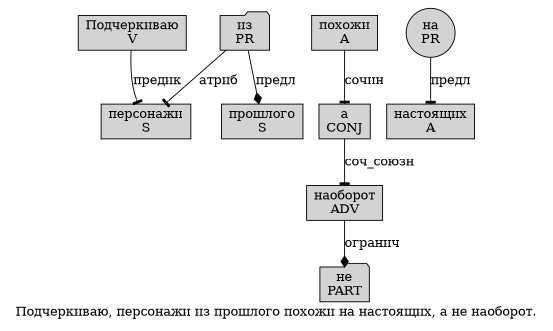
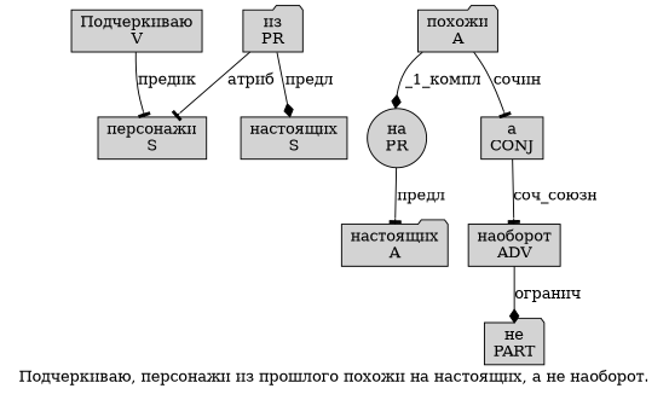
  digraph {
    label="Подчеркиваю, персонажи из прошлого похожи на настоящих, а не наоборот."
    node [fillcolor=lightgray penwidth=1 shape=box style=filled]
    edge [arrowhead=tee]
    n1 [label="Подчеркиваю\nV"]
    n2 [label="персонажи\nS"]
-   n3 [label="похожи\nA"]
+   n3 [label="похожи\nA" shape=folder]
    n4 [label="на\nPR" shape=circle]
    n5 [label="а\nCONJ"]
    n6 [label="из\nPR" shape=folder]
-   n7 [label="прошлого\nS"]
-   n8 [label="настоящих\nA"]
+   n7 [label="настоящих\nS"]
+   n8 [label="настоящих\nA" shape=folder]
    n9 [label="наоборот\nADV"]
    n10 [label="не\nPART" shape=folder]
    n1 -> n2 [label="предик"]
+   n3 -> n4 [arrowhead=diamond label="_1_компл"]
    n3 -> n5 [label="сочин"]
    n4 -> n8 [label="предл"]
    n5 -> n9 [label="соч_союзн"]
    n6 -> n2 [label="атриб"]
    n6 -> n7 [arrowhead=diamond label="предл"]
    n9 -> n10 [arrowhead=diamond label="огранич"]
  }
